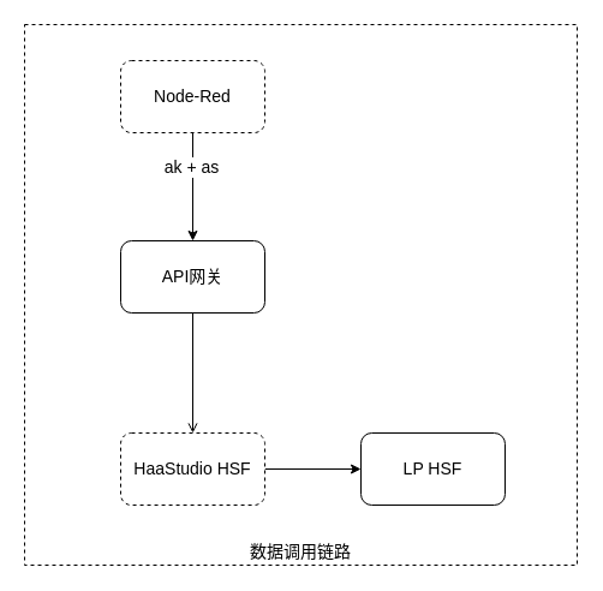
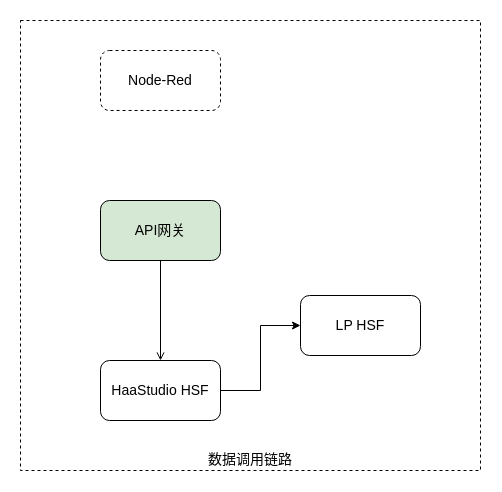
  <mxCell id="0" />
  <mxCell id="1" parent="0" />
  <mxCell id="2" value="数据调用链路" style="rounded=0;whiteSpace=wrap;html=1;fontSize=14;dashed=1;verticalAlign=bottom;" vertex="1" parent="1"><mxGeometry x="20" y="20" width="460" height="450" as="geometry" /></mxCell>
- <mxCell id="3" style="edgeStyle=orthogonalEdgeStyle;rounded=0;orthogonalLoop=1;jettySize=auto;html=1;entryX=0.5;entryY=0;entryDx=0;entryDy=0;fontSize=14;" edge="1" parent="1" source="5" target="7"><mxGeometry relative="1" as="geometry" /></mxCell>
- <mxCell id="4" value="ak + as" style="edgeLabel;html=1;align=center;verticalAlign=middle;resizable=0;points=[];fontSize=14;" vertex="1" connectable="0" parent="3"><mxGeometry x="-0.375" y="-2" relative="1" as="geometry"><mxPoint as="offset" /></mxGeometry></mxCell>
  <mxCell id="5" value="Node-Red" style="rounded=1;whiteSpace=wrap;html=1;fontSize=14;dashed=1;" vertex="1" parent="1"><mxGeometry x="100" y="50" width="120" height="60" as="geometry" /></mxCell>
  <mxCell id="6" style="edgeStyle=orthogonalEdgeStyle;rounded=0;orthogonalLoop=1;jettySize=auto;html=1;entryX=0.5;entryY=0;entryDx=0;entryDy=0;fontSize=14;endArrow=open;" edge="1" parent="1" source="7" target="9"><mxGeometry relative="1" as="geometry" /></mxCell>
- <mxCell id="7" value="API网关" style="rounded=1;whiteSpace=wrap;html=1;fontSize=14;" vertex="1" parent="1"><mxGeometry x="100" y="200" width="120" height="60" as="geometry" /></mxCell>
+ <mxCell id="7" value="API网关" style="rounded=1;whiteSpace=wrap;html=1;fontSize=14;fillColor=#d5e8d4;" vertex="1" parent="1"><mxGeometry x="100" y="200" width="120" height="60" as="geometry" /></mxCell>
  <mxCell id="8" style="edgeStyle=orthogonalEdgeStyle;rounded=0;orthogonalLoop=1;jettySize=auto;html=1;entryX=0;entryY=0.5;entryDx=0;entryDy=0;fontSize=14;" edge="1" parent="1" source="9" target="10"><mxGeometry relative="1" as="geometry" /></mxCell>
- <mxCell id="9" value="HaaStudio HSF" style="rounded=1;whiteSpace=wrap;html=1;fontSize=14;dashed=1;" vertex="1" parent="1"><mxGeometry x="100" y="360" width="120" height="60" as="geometry" /></mxCell>
- <mxCell id="10" value="LP HSF" style="rounded=1;whiteSpace=wrap;html=1;fontSize=14;" vertex="1" parent="1"><mxGeometry x="300" y="360" width="120" height="60" as="geometry" /></mxCell>
+ <mxCell id="9" value="HaaStudio HSF" style="rounded=1;whiteSpace=wrap;html=1;fontSize=14;" vertex="1" parent="1"><mxGeometry x="100" y="360" width="120" height="60" as="geometry" /></mxCell>
+ <mxCell id="10" value="LP HSF" style="rounded=1;whiteSpace=wrap;html=1;fontSize=14;" vertex="1" parent="1"><mxGeometry x="300" y="295" width="120" height="60" as="geometry" /></mxCell>
